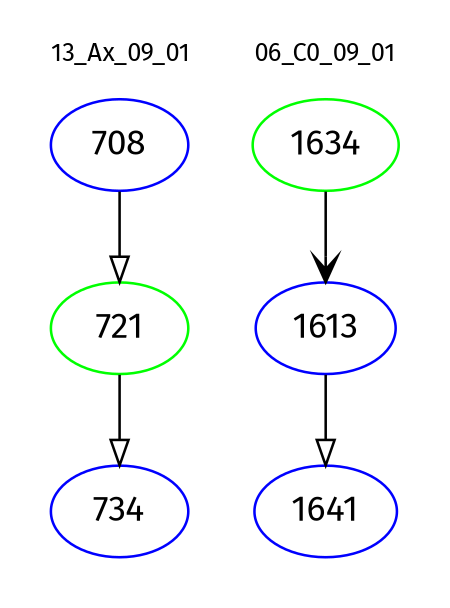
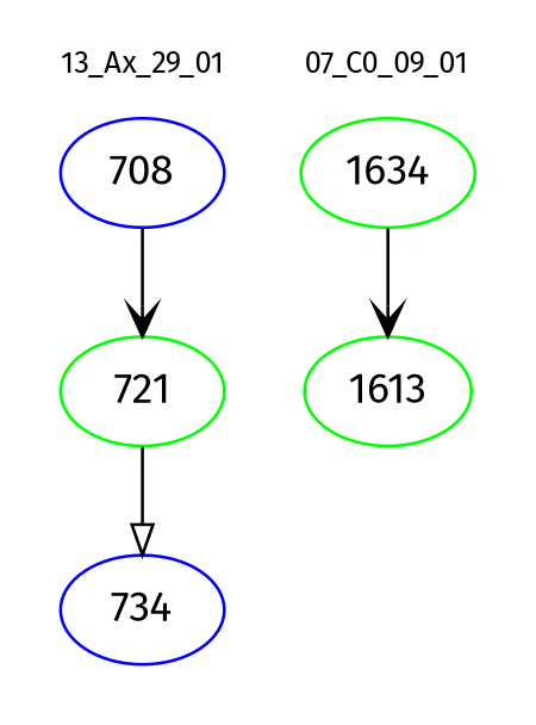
  digraph {
    fontname="Fira Sans"
    node [color=blue fontname="Fira Sans"]
    edge [arrowhead=vee color=black fontname="Fira Sans"]
    n1 [label=708]
    n2 [color=green label=721]
    n3 [label=734]
    n4 [color=green label=1634]
-   n5 [label=1613]
-   n6 [label=1641]
+   n5 [color=green label=1613]
    subgraph cluster_1 {
      color=white
      fontsize=10
-     label="13_Ax_09_01"
+     label="13_Ax_29_01"
      n1
      n2
      n3
    }
    subgraph cluster_2 {
      color=white
      fontsize=10
-     label="06_C0_09_01"
+     label="07_C0_09_01"
      n4
      n5
-     n6
    }
-   n1 -> n2 [arrowhead=onormal]
+   n1 -> n2
    n2 -> n3 [arrowhead=onormal]
    n4 -> n5
-   n5 -> n6 [arrowhead=onormal]
  }
